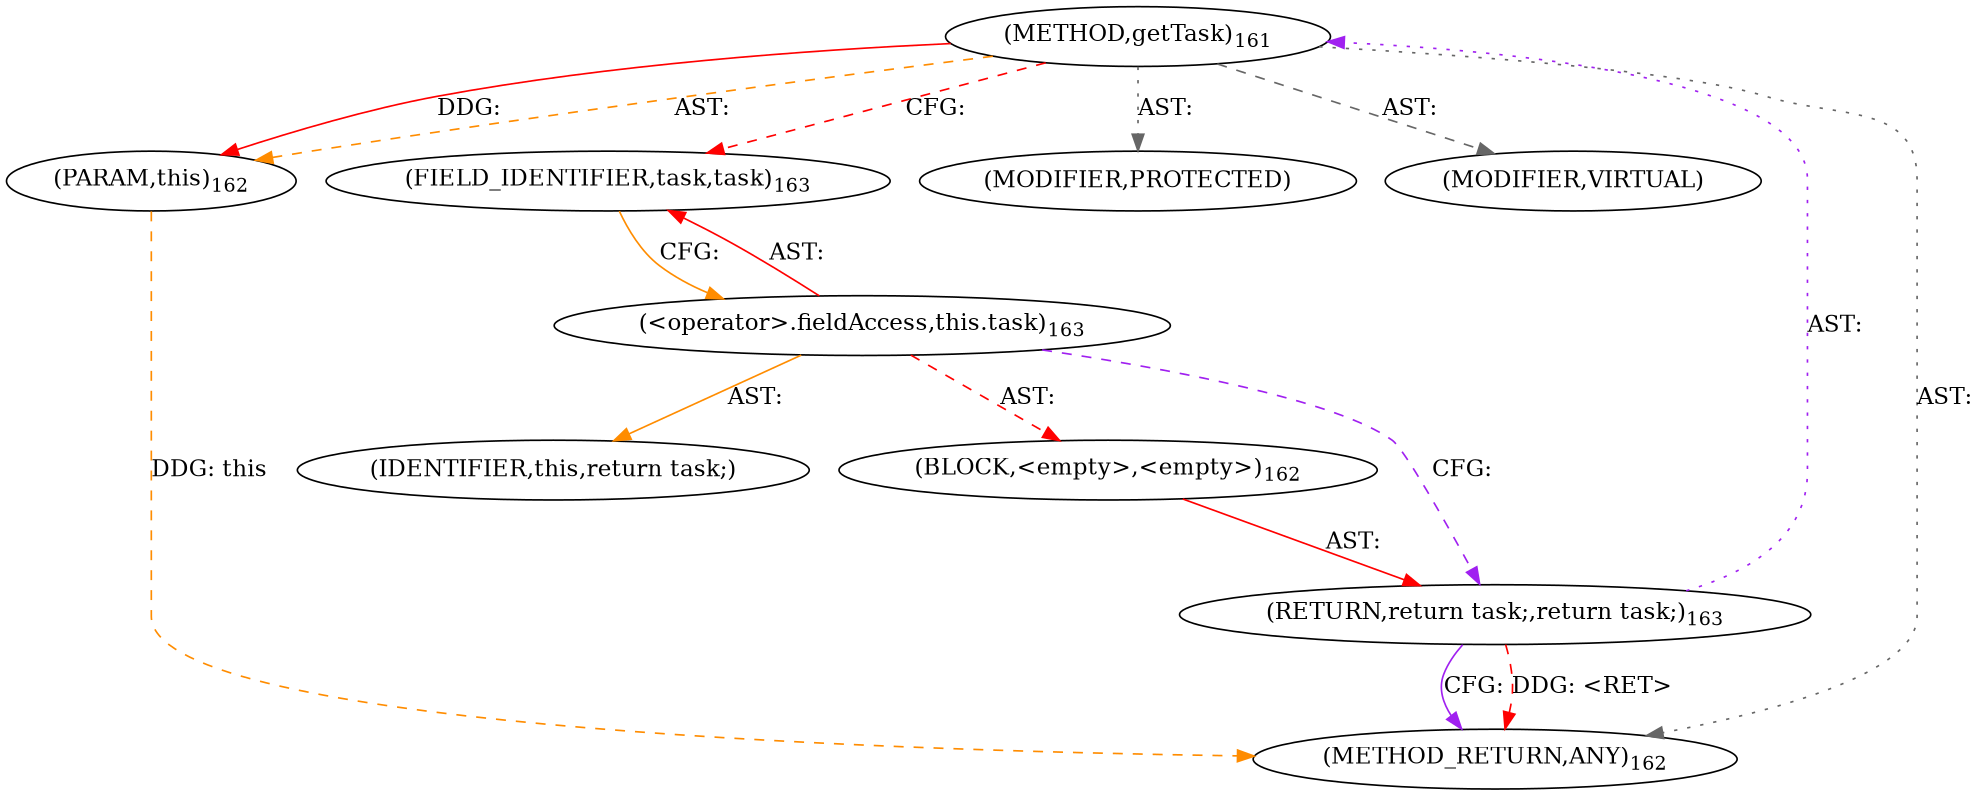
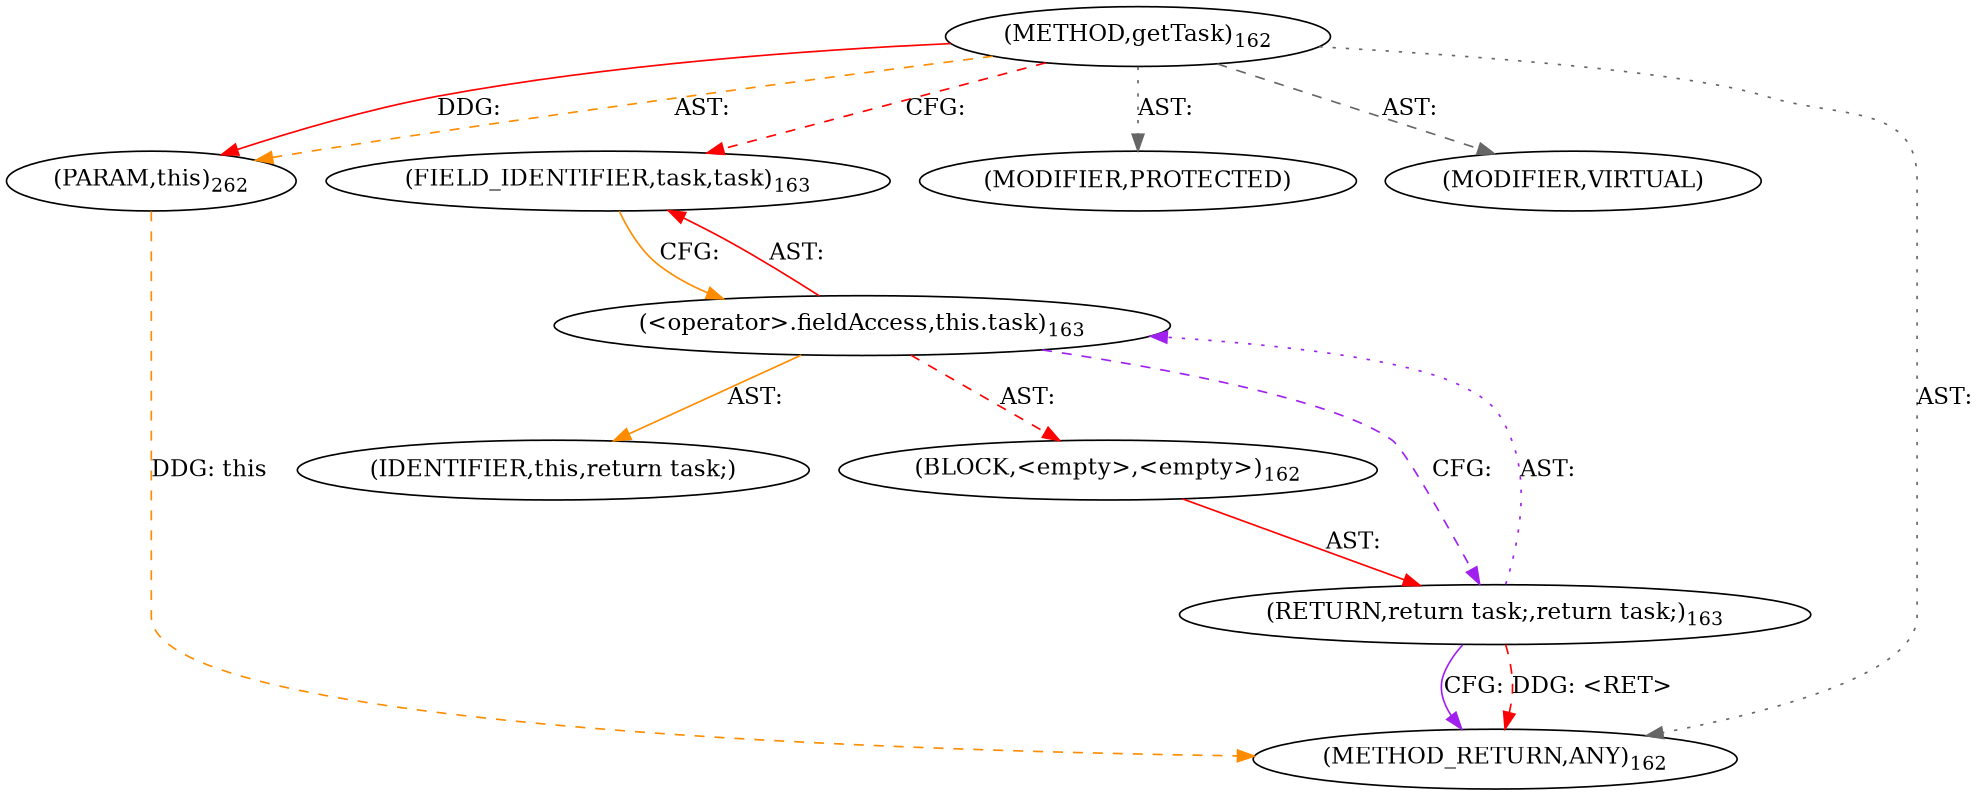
  digraph {
    edge [color=red style=dashed]
-   n1 [label=<(METHOD,getTask)<SUB>161</SUB>>]
-   n2 [label=<(PARAM,this)<SUB>162</SUB>>]
+   n1 [label=<(METHOD,getTask)<SUB>162</SUB>>]
+   n2 [label=<(PARAM,this)<SUB>262</SUB>>]
    n3 [label=<(FIELD_IDENTIFIER,task,task)<SUB>163</SUB>>]
    n4 [label=<(MODIFIER,PROTECTED)>]
    n5 [label=<(MODIFIER,VIRTUAL)>]
    n6 [label=<(METHOD_RETURN,ANY)<SUB>162</SUB>>]
    n7 [label=<(BLOCK,&lt;empty&gt;,&lt;empty&gt;)<SUB>162</SUB>>]
    n8 [label=<(RETURN,return task;,return task;)<SUB>163</SUB>>]
    n9 [label=<(&lt;operator&gt;.fieldAccess,this.task)<SUB>163</SUB>>]
    n10 [label=<(IDENTIFIER,this,return task;)>]
    n1 -> n2 [color=darkorange label="AST: "]
    n1 -> n2 [label="DDG: " style=solid]
    n1 -> n3 [label="CFG: "]
    n1 -> n4 [color=gray40 label="AST: " style=dotted]
    n1 -> n5 [color=gray40 label="AST: "]
    n1 -> n6 [color=gray40 label="AST: " style=dotted]
    n2 -> n6 [color=darkorange label="DDG: this"]
    n3 -> n9 [color=darkorange label="CFG: " style=solid]
    n7 -> n8 [label="AST: " style=solid]
    n8 -> n6 [color=purple label="CFG: " style=solid]
    n8 -> n6 [label="DDG: &lt;RET&gt;"]
-   n8 -> n1 [color=purple label="AST: " style=dotted]
+   n8 -> n9 [color=purple label="AST: " style=dotted]
    n9 -> n3 [label="AST: " style=solid]
    n9 -> n7 [label="AST: "]
    n9 -> n8 [color=purple label="CFG: "]
    n9 -> n10 [color=darkorange label="AST: " style=solid]
  }
